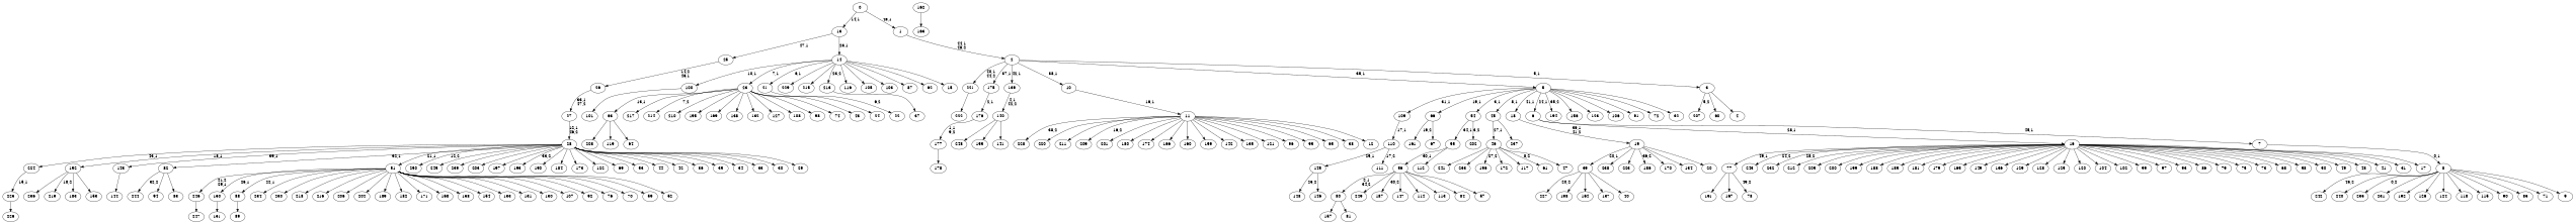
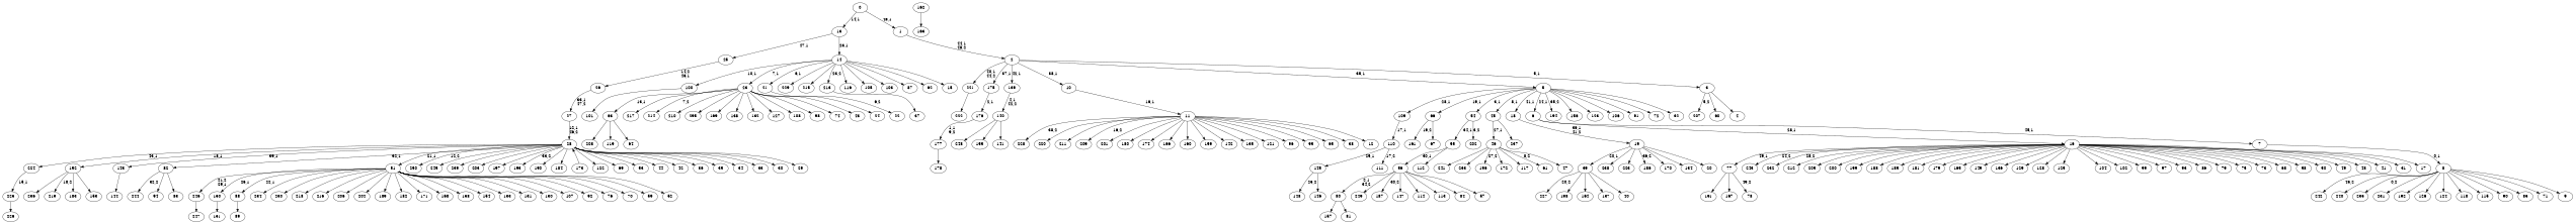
  digraph {
    246
    247
    225
    226
    224
    221
    222
    177
    178
    176
    175
    162
    163
    152
    236
    219
    183
    153
    150
    151
    145
    148
    146
    143
    144
    140
    248
    155
    141
    139
    110
    111
    109
    100
    101
    88
    89
    82
    244
    94
    83
    80
    157
    81
    77
    191
    167
    78
    66
    161
    67
    63
    208
    119
    64
    56
    249
    187
    147
    114
    113
    84
    57
    55
    112
    54
    202
    51
    234
    230
    218
    216
    206
    204
    189
    182
    171
    168
    158
    154
    133
    131
    130
    107
    92
    76
    70
    59
    52
    46
    241
    233
    196
    172
    117
    61
    47
    45
    237
    39
    227
    198
    164
    137
    40
    28
    250
    245
    239
    203
    197
    193
    190
    184
    173
    122
    69
    53
    44
    42
    36
    35
    34
    33
    30
    29
    27
    26
    25
    23
    217
    214
    210
-   195
+   195 [label=295]
    169
    138
    132
    127
    108
    98
    74
    43
    24
    21
    22
    19
    238
    223
    186
    170
    134
    20
    18
    16
    243
    232
    212
    205
    200
    199
    188
    185
    181
    179
    165
    149
    136
    129
    128
    125
-   120
    104
    102
    99
    97
    93
    86
    79
    75
    73
    68
    58
    50
    49
    48
    41
    31
    17
    14
    229
    215
    213
    116
    105
    103
    87
    62
    15
    37
    13
    11
    228
    220
    211
    209
    201
    180
    174
    166
    160
    159
    142
    135
    121
    96
    95
    65
    38
    12
    10
    8
    242
    240
    235
    231
    192
    126
    124
    118
    115
    90
    85
    71
    9
    7
    6
    5
    194
    156
    123
    106
    91
    72
    32
    3
    207
    60
    4
    2
    1
    0
    246 -> 247
    225 -> 226
    224 -> 225 [label="15,1"]
    221 -> 222
    177 -> 178
    176 -> 177 [label="1,1\n9,2"]
    175 -> 176 [label="2,1"]
    162 -> 163
    152 -> 236
    152 -> 219 [label="18,2"]
    152 -> 183
    152 -> 153
    150 -> 151
    145 -> 148 [label="25,2"]
    145 -> 146
    143 -> 144
    140 -> 248
    140 -> 155
    140 -> 141
    139 -> 140 [label="4,1\n42,2"]
    110 -> 145 [label="25,1"]
    110 -> 111 [label="17,2"]
    109 -> 110 [label="17,1"]
    100 -> 101
    88 -> 89
    82 -> 244 [label="32,2"]
    82 -> 94
    82 -> 83
    80 -> 157
    80 -> 81
    77 -> 191
    77 -> 167
    77 -> 78 [label="49,2"]
    66 -> 161 [label="19,2"]
    66 -> 67
    63 -> 208
    63 -> 119
    63 -> 64
    56 -> 80 [label="2,1\n34,2"]
    56 -> 249
    56 -> 187 [label="30,2"]
    56 -> 147
    56 -> 114
    56 -> 113
    56 -> 84
    56 -> 57
    55 -> 56 [label="30,1"]
    55 -> 112
    54 -> 55 [label="34,1"]
    54 -> 202 [label="3,2"]
    51 -> 246 [label="21,2\n29,1"]
    51 -> 150 [label="26,1"]
    51 -> 88 [label="22,1"]
    51 -> 234
    51 -> 230
    51 -> 218
    51 -> 216
    51 -> 206
    51 -> 204
    51 -> 189
    51 -> 182
    51 -> 171
    51 -> 168
    51 -> 158
    51 -> 154
    51 -> 133
    51 -> 131
    51 -> 130
    51 -> 107
    51 -> 92
    51 -> 76
    51 -> 70
    51 -> 59
    51 -> 52
    46 -> 241
    46 -> 233
    46 -> 196 [label="27,2"]
    46 -> 172
    46 -> 117
    46 -> 61 [label="8,2"]
    46 -> 47
    45 -> 46 [label="27,1"]
    45 -> 237
    39 -> 227 [label="20,2"]
    39 -> 198
    39 -> 164
    39 -> 137
    39 -> 40
    28 -> 224 [label="43,1"]
    28 -> 152 [label="18,1"]
    28 -> 143 [label="39,1"]
    28 -> 82 [label="32,1"]
    28 -> 51 [label="21,1"]
    28 -> 250 [label="12,2"]
    28 -> 245
    28 -> 239
    28 -> 203
    28 -> 197
    28 -> 193 [label="33,2"]
    28 -> 190
    28 -> 184
-   28 -> 173
+   173 -> 28
    28 -> 122
    28 -> 69
    28 -> 53
    28 -> 44
    28 -> 42
    28 -> 36
    28 -> 35
    28 -> 34
    28 -> 33
    28 -> 30
    28 -> 29
    27 -> 28 [label="12,1\n46,2"]
    26 -> 27 [label="33,1\n47,2"]
    25 -> 26 [label="14,2\n46,1"]
    23 -> 63 [label="13,1"]
    23 -> 217
    23 -> 214 [label="7,2"]
    23 -> 210
    23 -> 195
    23 -> 169
    23 -> 138
    23 -> 132
    23 -> 127
    23 -> 108
    23 -> 98
    23 -> 74
    23 -> 43
    23 -> 24
    21 -> 22 [label="6,2"]
    19 -> 39 [label="20,1"]
    19 -> 238
    19 -> 223
    19 -> 186 [label="36,2"]
    19 -> 170
    19 -> 134
    19 -> 20
    18 -> 19 [label="36,1\n41,2"]
    16 -> 77 [label="49,1"]
    16 -> 243 [label="24,2"]
    16 -> 232 [label="28,2"]
    16 -> 212
    16 -> 205
    16 -> 200
    16 -> 199
    16 -> 188
    16 -> 185
    16 -> 181
    16 -> 179
    16 -> 165
    16 -> 149
    16 -> 136
    16 -> 129
    16 -> 128
    16 -> 125
-   16 -> 120
    16 -> 104
    16 -> 102
    16 -> 99
    16 -> 97
    16 -> 93
    16 -> 86
    16 -> 79
    16 -> 75
    16 -> 73
    16 -> 68
    16 -> 58
    16 -> 50
    16 -> 49
    16 -> 48
    16 -> 41
    16 -> 31
    16 -> 17
    14 -> 100 [label="10,1"]
    14 -> 23 [label="7,1"]
    14 -> 21 [label="6,1"]
    14 -> 229
    14 -> 215
    14 -> 213 [label="23,2"]
    14 -> 116
    14 -> 105
    14 -> 103
    14 -> 87
    14 -> 62
    14 -> 15
    213 -> 37
    13 -> 25 [label="47,1"]
    13 -> 14 [label="23,1"]
    11 -> 228 [label="38,2"]
    11 -> 220
    11 -> 211
    11 -> 209 [label="16,2"]
    11 -> 201
    11 -> 180
    11 -> 174
    11 -> 166
    11 -> 160
    11 -> 159
    11 -> 142
    11 -> 135
    11 -> 121
    11 -> 96
    11 -> 95
    11 -> 65
    11 -> 38
    11 -> 12
    10 -> 11 [label="16,1"]
    8 -> 242 [label="45,2"]
    8 -> 240
    8 -> 235 [label="0,2"]
    8 -> 231
    8 -> 192
    8 -> 126
    8 -> 124
    8 -> 118
    8 -> 115
    8 -> 90
    8 -> 85
    8 -> 71
    8 -> 9
    7 -> 8 [label="0,1"]
    6 -> 16 [label="28,1"]
    6 -> 7 [label="45,1"]
-   5 -> 109 [label="31,1"]
+   5 -> 109 [label="28,1"]
    5 -> 66 [label="19,1"]
    5 -> 54 [label="3,1"]
    5 -> 45 [label="8,1"]
    5 -> 18 [label="41,1"]
    5 -> 6 [label="24,1"]
    5 -> 194 [label="35,2"]
    5 -> 156
    5 -> 123
    5 -> 106
    5 -> 91
    5 -> 72
    5 -> 32
    3 -> 207 [label="5,2"]
    3 -> 60
    3 -> 4
    2 -> 221 [label="40,1\n44,2"]
    2 -> 175 [label="37,1"]
    2 -> 139 [label="42,1"]
    2 -> 10 [label="38,1"]
    2 -> 5 [label="35,1"]
    2 -> 3 [label="5,1"]
    1 -> 2 [label="44,1\n48,2"]
    0 -> 13 [label="14,1"]
    0 -> 1 [label="48,1"]
  }
